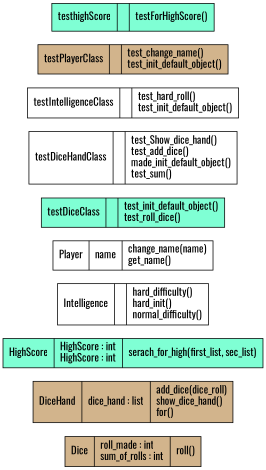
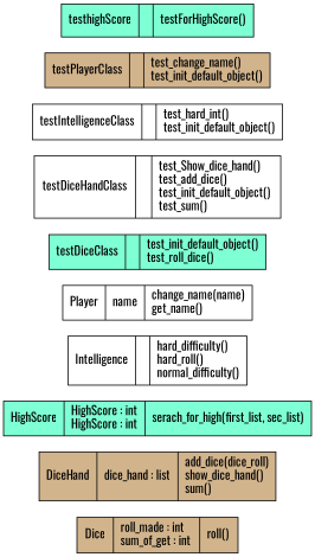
  digraph {
    rankdir=LR
    fontname=Oswald
    node [color=black fontcolor=black shape=record style="solid,filled" fillcolor=white fontname=Oswald]
-   n1 [label="{Dice|roll_made : int\lsum_of_rolls : int\l|roll()\l}" fillcolor=tan]
-   n2 [label="{DiceHand|dice_hand : list\l|add_dice(dice_roll)\lshow_dice_hand()\lfor()\l}" fillcolor=tan]
+   n1 [label="{Dice|roll_made : int\lsum_of_get : int\l|roll()\l}" fillcolor=tan]
+   n2 [label="{DiceHand|dice_hand : list\l|add_dice(dice_roll)\lshow_dice_hand()\lsum()\l}" fillcolor=tan]
    n3 [label="{HighScore|HighScore : int\lHighScore : int\l|serach_for_high(first_list, sec_list)\l}" fillcolor=aquamarine]
-   n4 [label="{Intelligence|\l|hard_difficulty()\lhard_init()\lnormal_difficulty()\l}"]
+   n4 [label="{Intelligence|\l|hard_difficulty()\lhard_roll()\lnormal_difficulty()\l}"]
    n5 [label="{Player|name\l|change_name(name)\lget_name()\l}"]
    n6 [label="{testDiceClass|\l|test_init_default_object()\ltest_roll_dice()\l}" fillcolor=aquamarine]
-   n7 [label="{testDiceHandClass|\l|test_Show_dice_hand()\ltest_add_dice()\lmade_init_default_object()\ltest_sum()\l}"]
-   n8 [label="{testIntelligenceClass|\l|test_hard_roll()\ltest_init_default_object()\l}"]
+   n7 [label="{testDiceHandClass|\l|test_Show_dice_hand()\ltest_add_dice()\ltest_init_default_object()\ltest_sum()\l}"]
+   n8 [label="{testIntelligenceClass|\l|test_hard_int()\ltest_init_default_object()\l}"]
    n9 [label="{testPlayerClass|\l|test_change_name()\ltest_init_default_object()\l}" fillcolor=tan]
    n10 [label="{testhighScore|\l|testForHighScore()\l}" fillcolor=aquamarine]
  }
